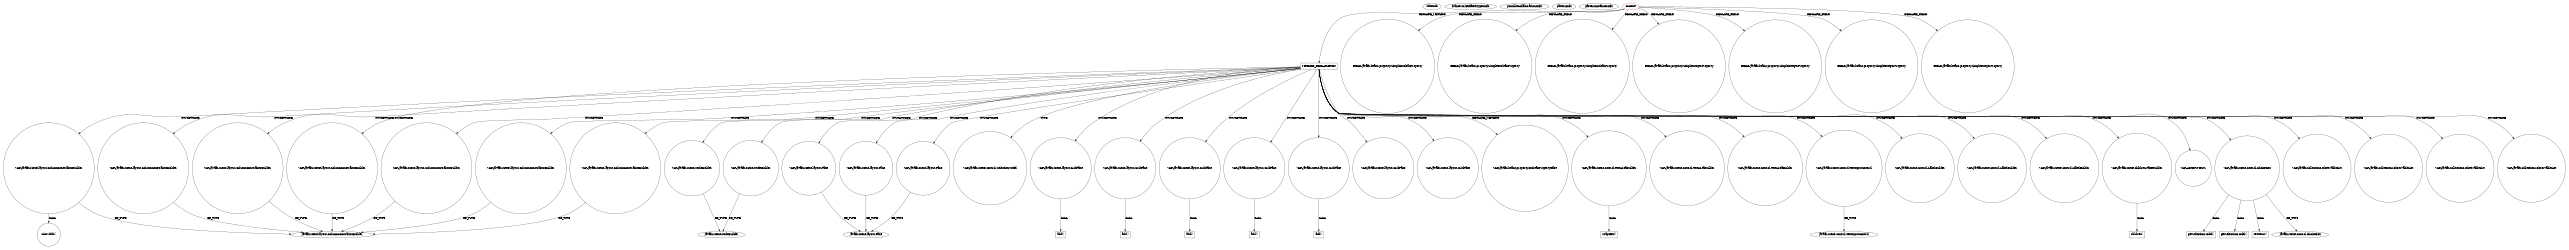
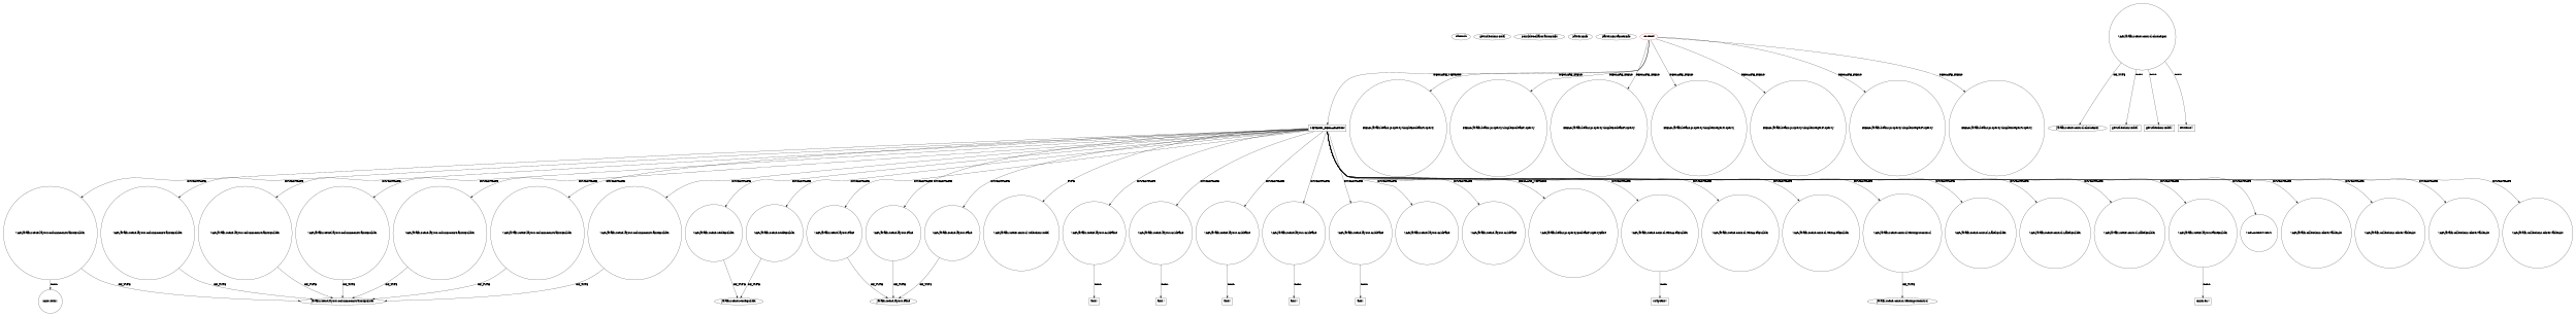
  digraph {
    node [isFrameworkType=false vertexType=VARIABLE_EXPRESION shape=circle]
    baseInfo [category=pattern graphId=4307 isAnonymous=false possibleRelation=false isFrameworkType="" vertexType="" shape=""]
-   frameworkRelatedTypesInfo [isFrameworkType="" vertexType="" shape=""]
+   frameworkRelatedTypesInfo [label=getSelectionModel isFrameworkType="" vertexType="" shape=""]
    possibleCollaborationsInfo [isFrameworkType="" vertexType="" shape=""]
    patternInfo [frequency=2.0 patternRootClient=0 isFrameworkType="" vertexType="" shape=""]
    patternInstancesInfo [0="SaiPradeepDandem-javafx2-gradient-builder~/SaiPradeepDandem-javafx2-gradient-builder/javafx2-gradient-builder-master/src/main/java/com/javafx/gradientbuilder/application/RadialSettingsLayout.java~RadialSettingsLayout~1170" 1="SaiPradeepDandem-javafx2-gradient-builder~/SaiPradeepDandem-javafx2-gradient-builder/javafx2-gradient-builder-master/src/main/java/com/javafx/gradientbuilder/application/LinearSettingsLayout.java~LinearSettingsLayout~1172" isFrameworkType="" vertexType="" shape=""]
    n6 [label="javafx.scene.layout.ColumnConstraintsBuilder" vertexType=FRAMEWORK_CLASS_TYPE shape=""]
    n7 [label="VAR:javafx.scene.layout.ColumnConstraintsBuilder"]
    n8 [label="minWidth()" vertexType=INSIDE_CALL]
    n9 [label=METHOD_DECLARATION shape=box vertexType=CLIENT_METHOD_DECLARATION]
    n10 [label="VAR:javafx.scene.NodeBuilder"]
    n11 [label="VAR:javafx.scene.NodeBuilder"]
    n12 [label="VAR:javafx.scene.layout.Pane"]
    n13 [label="VAR:javafx.scene.layout.Pane"]
    n14 [label="VAR:javafx.scene.layout.Pane"]
    n15 [label="VAR:javafx.scene.control.SelectionModel"]
    n16 [label="VAR:javafx.scene.layout.GridPane"]
    n17 [label="VAR:javafx.scene.layout.GridPane"]
    n18 [label="VAR:javafx.scene.layout.GridPane"]
    n19 [label="VAR:javafx.scene.layout.GridPane"]
    n20 [label="VAR:javafx.scene.layout.GridPane"]
    n21 [label="VAR:javafx.scene.layout.GridPane"]
    n22 [label="VAR:javafx.scene.layout.GridPane"]
    n23 [label="VAR:javafx.beans.property.BooleanPropertyBase"]
    n24 [label="VAR:javafx.scene.control.TextAreaBuilder"]
    n25 [label="VAR:javafx.scene.control.TextAreaBuilder"]
    n26 [label="VAR:javafx.scene.control.TextAreaBuilder"]
    n27 [label="VAR:javafx.scene.control.TextInputControl"]
    n28 [label="VAR:javafx.scene.control.LabelBuilder"]
    n29 [label="VAR:javafx.scene.control.LabelBuilder"]
    n30 [label="VAR:javafx.scene.control.LabelBuilder"]
-   n31 [label="VAR:javafx.scene.children.PaneBuilder"]
+   n31 [label="VAR:javafx.scene.layout.PaneBuilder"]
    n32 [label="VAR:ANONYMOUS"]
    n33 [label="VAR:javafx.scene.control.ChoiceBox"]
    n34 [label="VAR:javafx.scene.layout.ColumnConstraintsBuilder"]
    n35 [label="VAR:javafx.scene.layout.ColumnConstraintsBuilder"]
    n36 [label="VAR:javafx.scene.layout.ColumnConstraintsBuilder"]
    n37 [label="VAR:javafx.scene.layout.ColumnConstraintsBuilder"]
    n38 [label="VAR:javafx.scene.layout.ColumnConstraintsBuilder"]
    n39 [label="VAR:javafx.scene.layout.ColumnConstraintsBuilder"]
    n40 [label="VAR:javafx.collections.ObservableList"]
    n41 [label="VAR:javafx.collections.ObservableList"]
    n42 [label="VAR:javafx.collections.ObservableList"]
    n43 [label="VAR:javafx.collections.ObservableList"]
    n44 [label="javafx.scene.NodeBuilder" vertexType=FRAMEWORK_CLASS_TYPE shape=""]
    n45 [label="javafx.scene.layout.Pane" vertexType=FRAMEWORK_CLASS_TYPE shape=""]
    n46 [label="add()" shape=box vertexType=INSIDE_CALL]
    n47 [label="add()" shape=box vertexType=INSIDE_CALL]
    n48 [label="add()" shape=box vertexType=INSIDE_CALL]
    n49 [label="add()" shape=box vertexType=INSIDE_CALL]
    n50 [label="add()" shape=box vertexType=INSIDE_CALL]
    n51 [label="wrapText()" shape=box vertexType=INSIDE_CALL]
    n52 [label="javafx.scene.control.TextInputControl" vertexType=FRAMEWORK_CLASS_TYPE shape=""]
    n53 [label="children()" shape=box vertexType=INSIDE_CALL]
    n54 [label="javafx.scene.control.ChoiceBox" vertexType=FRAMEWORK_CLASS_TYPE shape=""]
    n55 [label="getSelectionModel()" shape=box vertexType=INSIDE_CALL]
    n56 [label="getSelectionModel()" shape=box vertexType=INSIDE_CALL]
    n57 [label="setItems()" shape=box vertexType=INSIDE_CALL]
    n58 [color=red label=CLIENT vertexType=ROOT_CLIENT_CLASS_DECLARATION shape=""]
    n59 [label="FIELD:javafx.beans.property.SimpleBooleanProperty" vertexType=FIELD_DECLARATION]
    n60 [label="FIELD:javafx.beans.property.SimpleBooleanProperty" vertexType=FIELD_DECLARATION]
    n61 [label="FIELD:javafx.beans.property.SimpleBooleanProperty" vertexType=FIELD_DECLARATION]
    n62 [label="FIELD:javafx.beans.property.SimpleIntegerProperty" vertexType=FIELD_DECLARATION]
    n63 [label="FIELD:javafx.beans.property.SimpleIntegerProperty" vertexType=FIELD_DECLARATION]
    n64 [label="FIELD:javafx.beans.property.SimpleIntegerProperty" vertexType=FIELD_DECLARATION]
    n65 [label="FIELD:javafx.beans.property.SimpleIntegerProperty" vertexType=FIELD_DECLARATION]
    n7 -> n6 [label=OF_TYPE]
    n7 -> n8 [label=CALL]
    n9 -> n7 [label=INSTANTIATE]
    n9 -> n10 [label=INSTANTIATE]
    n9 -> n11 [label=INSTANTIATE]
    n9 -> n12 [label=INSTANTIATE]
    n9 -> n13 [label=INSTANTIATE]
    n9 -> n14 [label=INSTANTIATE]
    n9 -> n15 [label=TYPE]
    n9 -> n16 [label=INSTANTIATE]
    n9 -> n17 [label=INSTANTIATE]
    n9 -> n18 [label=INSTANTIATE]
    n9 -> n19 [label=INSTANTIATE]
    n9 -> n20 [label=INSTANTIATE]
    n9 -> n21 [label=INSTANTIATE]
    n9 -> n22 [label=INSTANTIATE]
    n9 -> n23 [label=DECLARE_METHOD]
    n9 -> n24 [label=INSTANTIATE]
    n9 -> n25 [label=INSTANTIATE]
    n9 -> n26 [label=INSTANTIATE]
    n9 -> n27 [label=INSTANTIATE]
    n9 -> n28 [label=INSTANTIATE]
    n9 -> n29 [label=INSTANTIATE]
    n9 -> n30 [label=INSTANTIATE]
    n9 -> n31 [label=INSTANTIATE]
    n9 -> n32 [label=INSTANTIATE]
-   n9 -> n33 [label=INSTANTIATE]
    n9 -> n34 [label=INSTANTIATE]
    n9 -> n35 [label=INSTANTIATE]
    n9 -> n36 [label=INSTANTIATE]
    n9 -> n37 [label=INSTANTIATE]
    n9 -> n38 [label=INSTANTIATE]
    n9 -> n39 [label=INSTANTIATE]
    n9 -> n40 [label=INSTANTIATE]
    n9 -> n41 [label=INSTANTIATE]
    n9 -> n42 [label=INSTANTIATE]
    n9 -> n43 [label=INSTANTIATE]
    n10 -> n44 [label=OF_TYPE]
    n11 -> n44 [label=OF_TYPE]
    n12 -> n45 [label=OF_TYPE]
    n13 -> n45 [label=OF_TYPE]
    n14 -> n45 [label=OF_TYPE]
    n16 -> n46 [label=CALL]
    n17 -> n47 [label=CALL]
    n18 -> n48 [label=CALL]
    n19 -> n49 [label=CALL]
    n20 -> n50 [label=CALL]
    n24 -> n51 [label=CALL]
    n27 -> n52 [label=OF_TYPE]
    n31 -> n53 [label=CALL]
    n33 -> n54 [label=OF_TYPE]
    n33 -> n55 [label=CALL]
    n33 -> n56 [label=CALL]
    n33 -> n57 [label=CALL]
    n34 -> n6 [label=OF_TYPE]
    n35 -> n6 [label=OF_TYPE]
    n36 -> n6 [label=OF_TYPE]
    n37 -> n6 [label=OF_TYPE]
    n38 -> n6 [label=OF_TYPE]
    n39 -> n6 [label=OF_TYPE]
    n58 -> n9 [label=DECLARE_METHOD]
    n58 -> n59 [label=DECLARE_FIELD]
    n58 -> n60 [label=DECLARE_FIELD]
    n58 -> n61 [label=DECLARE_FIELD]
    n58 -> n62 [label=DECLARE_FIELD]
    n58 -> n63 [label=DECLARE_FIELD]
    n58 -> n64 [label=DECLARE_FIELD]
    n58 -> n65 [label=DECLARE_FIELD]
  }
